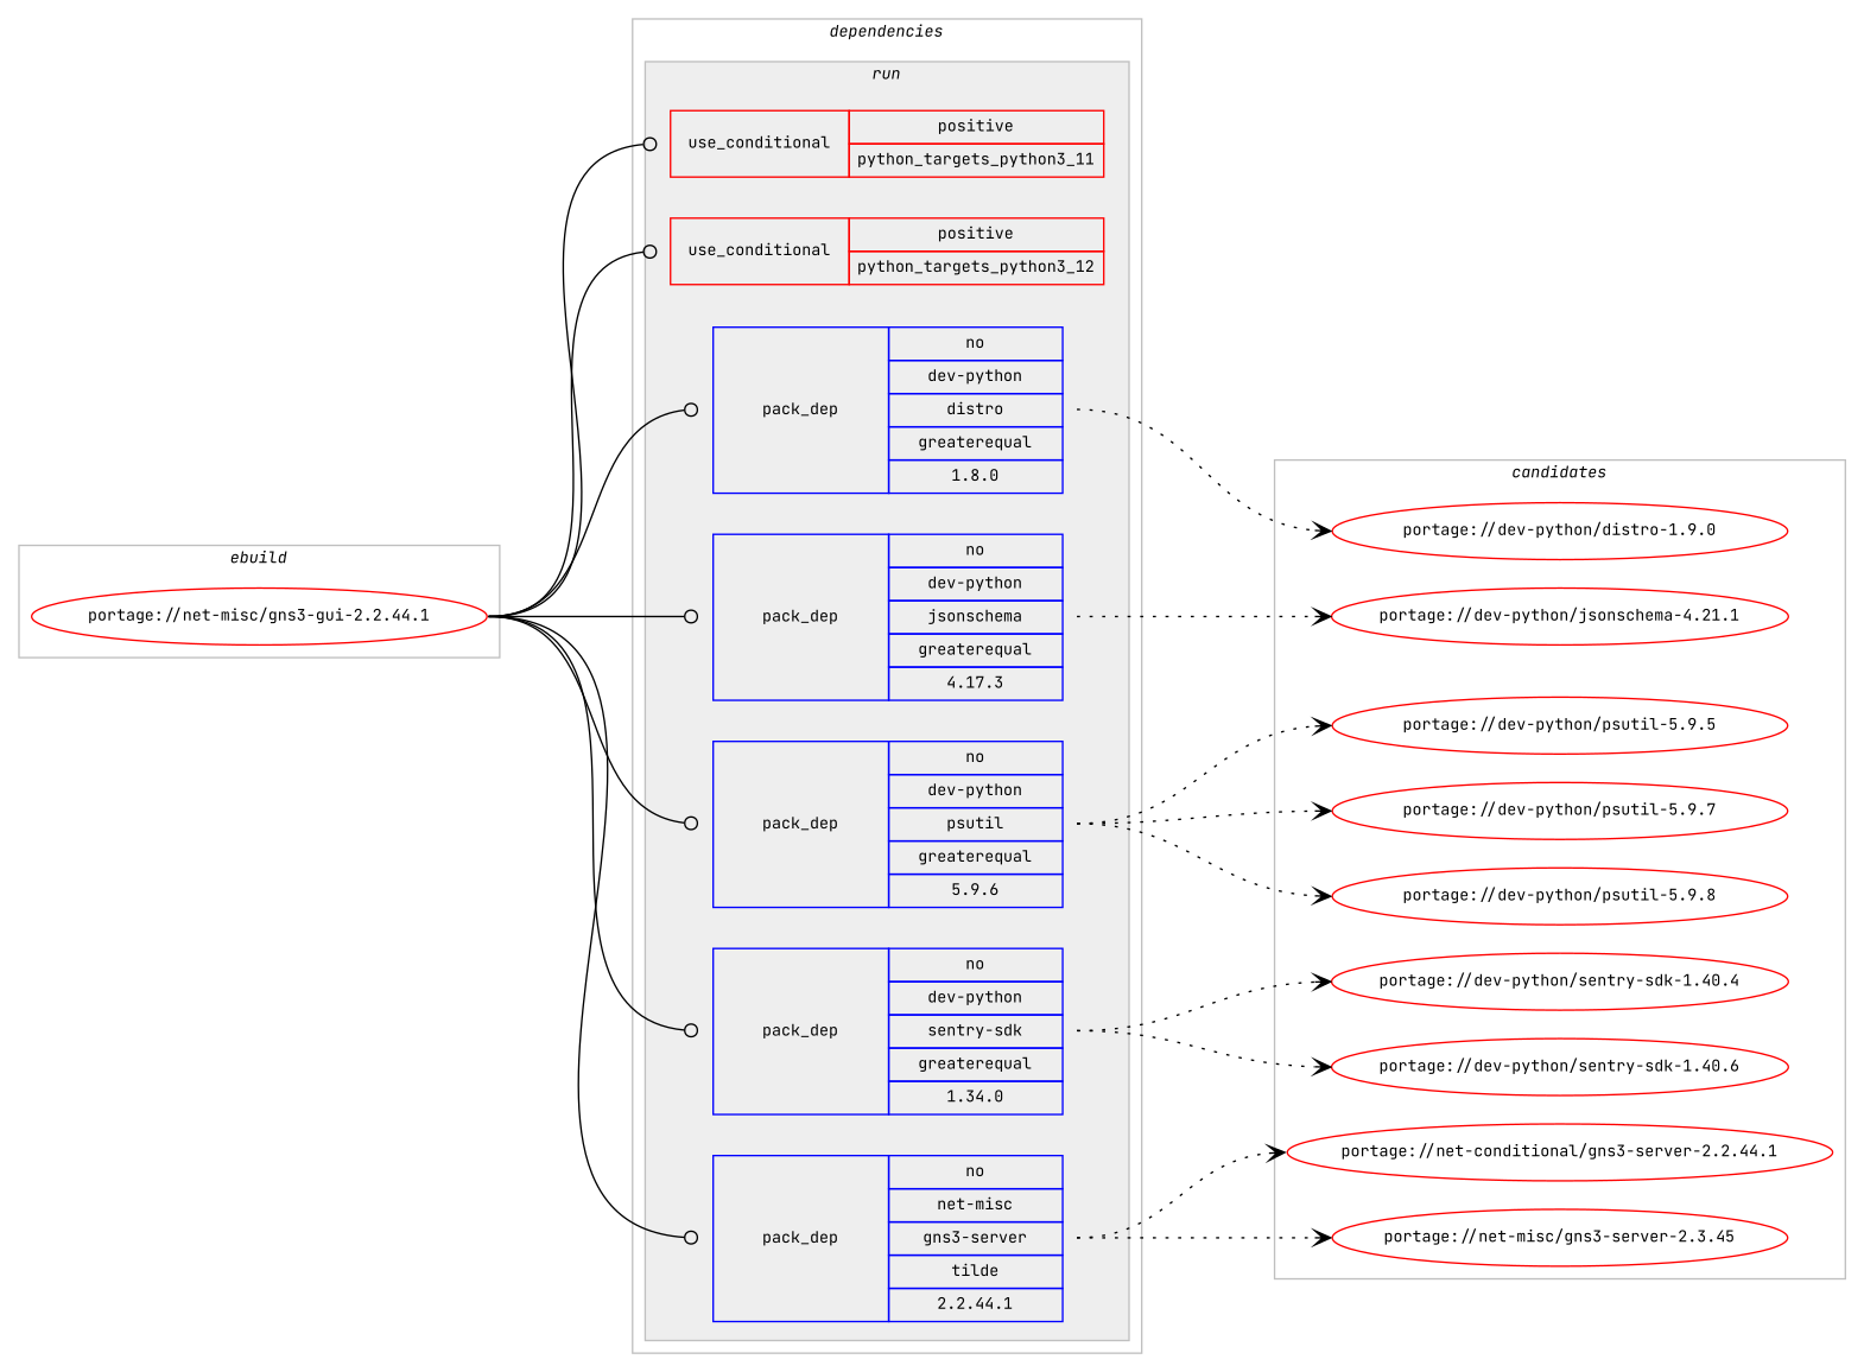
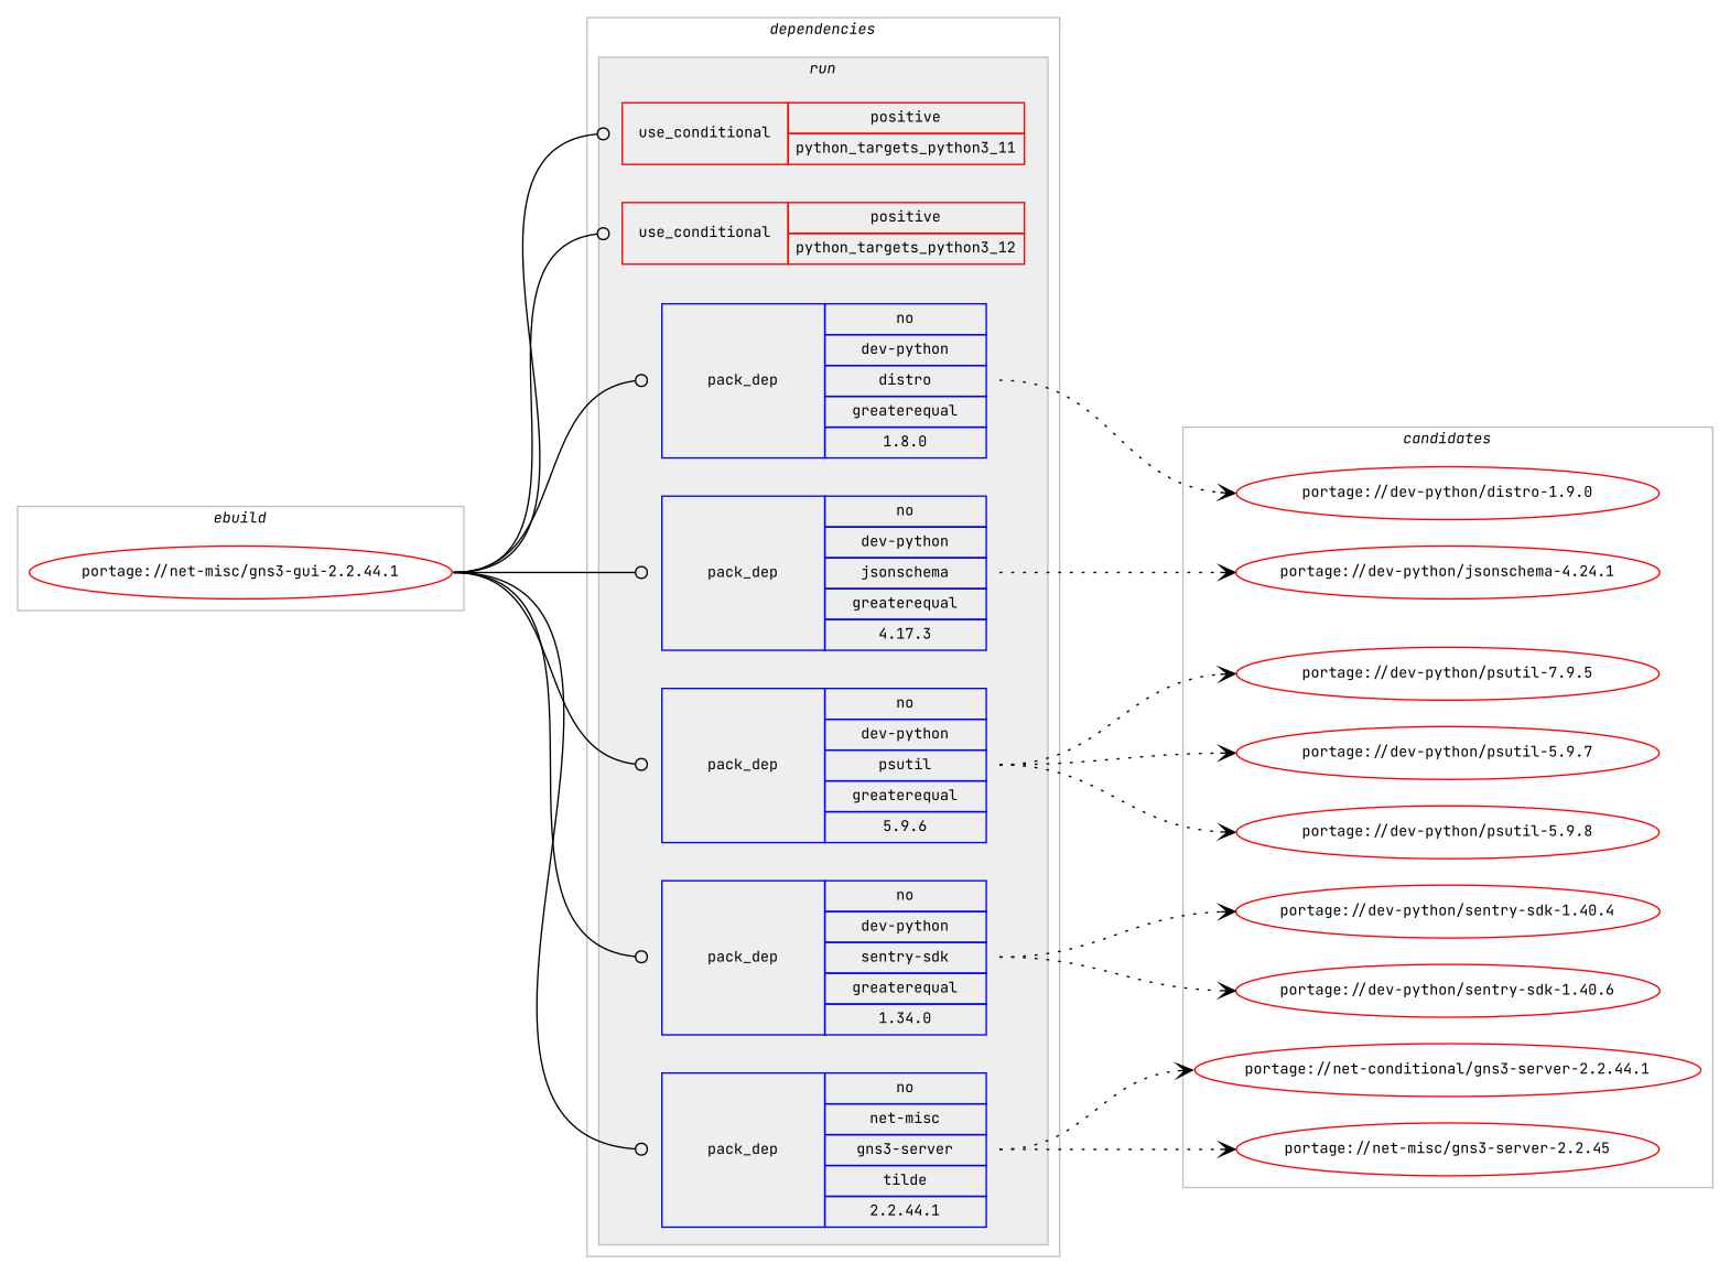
  digraph {
    compound=true
    concentrate=true
    fontname="JetBrains Mono"
    fontsize=10
    newrank=true
    rankdir=LR
    ranksep=1.5
    node [color=red fontname="JetBrains Mono" fontsize=10]
    edge [arrowhead=vee fontname="JetBrains Mono" headport=w style=dotted tailport=e weight=100]
    n1 [label="portage://net-misc/gns3-gui-2.2.44.1" width=4]
    n2 [label=<<TABLE BORDER="0" CELLBORDER="1" CELLSPACING="0" CELLPADDING="4"><TR><TD ROWSPAN="3" CELLPADDING="10">use_conditional</TD></TR><TR><TD>positive</TD></TR><TR><TD>python_targets_python3_11</TD></TR></TABLE>> shape=none]
    n3 [label=<<TABLE BORDER="0" CELLBORDER="1" CELLSPACING="0" CELLPADDING="4"><TR><TD ROWSPAN="3" CELLPADDING="10">use_conditional</TD></TR><TR><TD>positive</TD></TR><TR><TD>python_targets_python3_12</TD></TR></TABLE>> shape=none]
    n4 [color=blue label=<<TABLE BORDER="0" CELLBORDER="1" CELLSPACING="0" CELLPADDING="4" WIDTH="220"><TR><TD ROWSPAN="6" CELLPADDING="30">pack_dep</TD></TR><TR><TD WIDTH="110">no</TD></TR><TR><TD>dev-python</TD></TR><TR><TD>distro</TD></TR><TR><TD>greaterequal</TD></TR><TR><TD>1.8.0</TD></TR></TABLE>> shape=none]
    n5 [color=blue label=<<TABLE BORDER="0" CELLBORDER="1" CELLSPACING="0" CELLPADDING="4" WIDTH="220"><TR><TD ROWSPAN="6" CELLPADDING="30">pack_dep</TD></TR><TR><TD WIDTH="110">no</TD></TR><TR><TD>dev-python</TD></TR><TR><TD>jsonschema</TD></TR><TR><TD>greaterequal</TD></TR><TR><TD>4.17.3</TD></TR></TABLE>> shape=none]
    n6 [color=blue label=<<TABLE BORDER="0" CELLBORDER="1" CELLSPACING="0" CELLPADDING="4" WIDTH="220"><TR><TD ROWSPAN="6" CELLPADDING="30">pack_dep</TD></TR><TR><TD WIDTH="110">no</TD></TR><TR><TD>dev-python</TD></TR><TR><TD>psutil</TD></TR><TR><TD>greaterequal</TD></TR><TR><TD>5.9.6</TD></TR></TABLE>> shape=none]
    n7 [color=blue label=<<TABLE BORDER="0" CELLBORDER="1" CELLSPACING="0" CELLPADDING="4" WIDTH="220"><TR><TD ROWSPAN="6" CELLPADDING="30">pack_dep</TD></TR><TR><TD WIDTH="110">no</TD></TR><TR><TD>dev-python</TD></TR><TR><TD>sentry-sdk</TD></TR><TR><TD>greaterequal</TD></TR><TR><TD>1.34.0</TD></TR></TABLE>> shape=none]
    n8 [color=blue label=<<TABLE BORDER="0" CELLBORDER="1" CELLSPACING="0" CELLPADDING="4" WIDTH="220"><TR><TD ROWSPAN="6" CELLPADDING="30">pack_dep</TD></TR><TR><TD WIDTH="110">no</TD></TR><TR><TD>net-misc</TD></TR><TR><TD>gns3-server</TD></TR><TR><TD>tilde</TD></TR><TR><TD>2.2.44.1</TD></TR></TABLE>> shape=none]
    n9 [label="portage://dev-python/distro-1.9.0" width=4]
-   n10 [label="portage://dev-python/jsonschema-4.21.1" width=4]
-   n11 [label="portage://dev-python/psutil-5.9.5" width=4]
+   n10 [label="portage://dev-python/jsonschema-4.24.1" width=4]
+   n11 [label="portage://dev-python/psutil-7.9.5" width=4]
    n12 [label="portage://dev-python/psutil-5.9.7" width=4]
    n13 [label="portage://dev-python/psutil-5.9.8" width=4]
    n14 [label="portage://dev-python/sentry-sdk-1.40.4" width=4]
    n15 [label="portage://dev-python/sentry-sdk-1.40.6" width=4]
    n16 [label="portage://net-conditional/gns3-server-2.2.44.1" width=4]
-   n17 [label="portage://net-misc/gns3-server-2.3.45" width=4]
+   n17 [label="portage://net-misc/gns3-server-2.2.45" width=4]
    subgraph cluster_1 {
      color=gray
      label=<<i>ebuild</i>>
      rank=same
      n1
    }
    subgraph cluster_2 {
      color=gray
      label=<<i>dependencies</i>>
      subgraph cluster_3 {
        color=gray
        fillcolor="#eeeeee"
        label=<<i>compile</i>>
        style=filled
      }
      subgraph cluster_4 {
        color=gray
        fillcolor="#eeeeee"
        label=<<i>compile and run</i>>
        style=filled
      }
      subgraph cluster_5 {
        color=gray
        fillcolor="#eeeeee"
        label=<<i>run</i>>
        style=filled
        subgraph sub_6 {
          color=gray
          fillcolor="#eeeeee"
          label=<<i>run</i>>
          style=filled
          n2
        }
        subgraph sub_7 {
          color=gray
          fillcolor="#eeeeee"
          label=<<i>run</i>>
          style=filled
          n3
        }
        subgraph sub_8 {
          color=gray
          fillcolor="#eeeeee"
          label=<<i>run</i>>
          style=filled
          n4
        }
        subgraph sub_9 {
          color=gray
          fillcolor="#eeeeee"
          label=<<i>run</i>>
          style=filled
          n5
        }
        subgraph sub_10 {
          color=gray
          fillcolor="#eeeeee"
          label=<<i>run</i>>
          style=filled
          n6
        }
        subgraph sub_11 {
          color=gray
          fillcolor="#eeeeee"
          label=<<i>run</i>>
          style=filled
          n7
        }
        subgraph sub_12 {
          color=gray
          fillcolor="#eeeeee"
          label=<<i>run</i>>
          style=filled
          n8
        }
      }
    }
    subgraph cluster_13 {
      color=gray
      label=<<i>candidates</i>>
      rank=same
      subgraph sub_14 {
        color=black
        label=<<i>candidates</i>>
        nodesep=1
        rank=same
        n9
      }
      subgraph sub_15 {
        color=black
        label=<<i>candidates</i>>
        nodesep=1
        rank=same
        n10
      }
      subgraph sub_16 {
        color=black
        label=<<i>candidates</i>>
        nodesep=1
        rank=same
        n11
        n12
        n13
      }
      subgraph sub_17 {
        color=black
        label=<<i>candidates</i>>
        nodesep=1
        rank=same
        n14
        n15
      }
      subgraph sub_18 {
        color=black
        label=<<i>candidates</i>>
        nodesep=1
        rank=same
        n16
        n17
      }
    }
    n1 -> n2 [arrowhead=odot style=solid weight=20]
    n1 -> n3 [arrowhead=odot style=solid weight=20]
    n1 -> n4 [arrowhead=odot style=solid weight=20]
    n1 -> n5 [arrowhead=odot style=solid weight=20]
    n1 -> n6 [arrowhead=odot style=solid weight=20]
    n1 -> n7 [arrowhead=odot style=solid weight=20]
    n1 -> n8 [arrowhead=odot style=solid weight=20]
    n4 -> n9
    n5 -> n10
    n6 -> n11
    n6 -> n12
    n6 -> n13
    n7 -> n14
    n7 -> n15
    n8 -> n16
    n8 -> n17
  }
